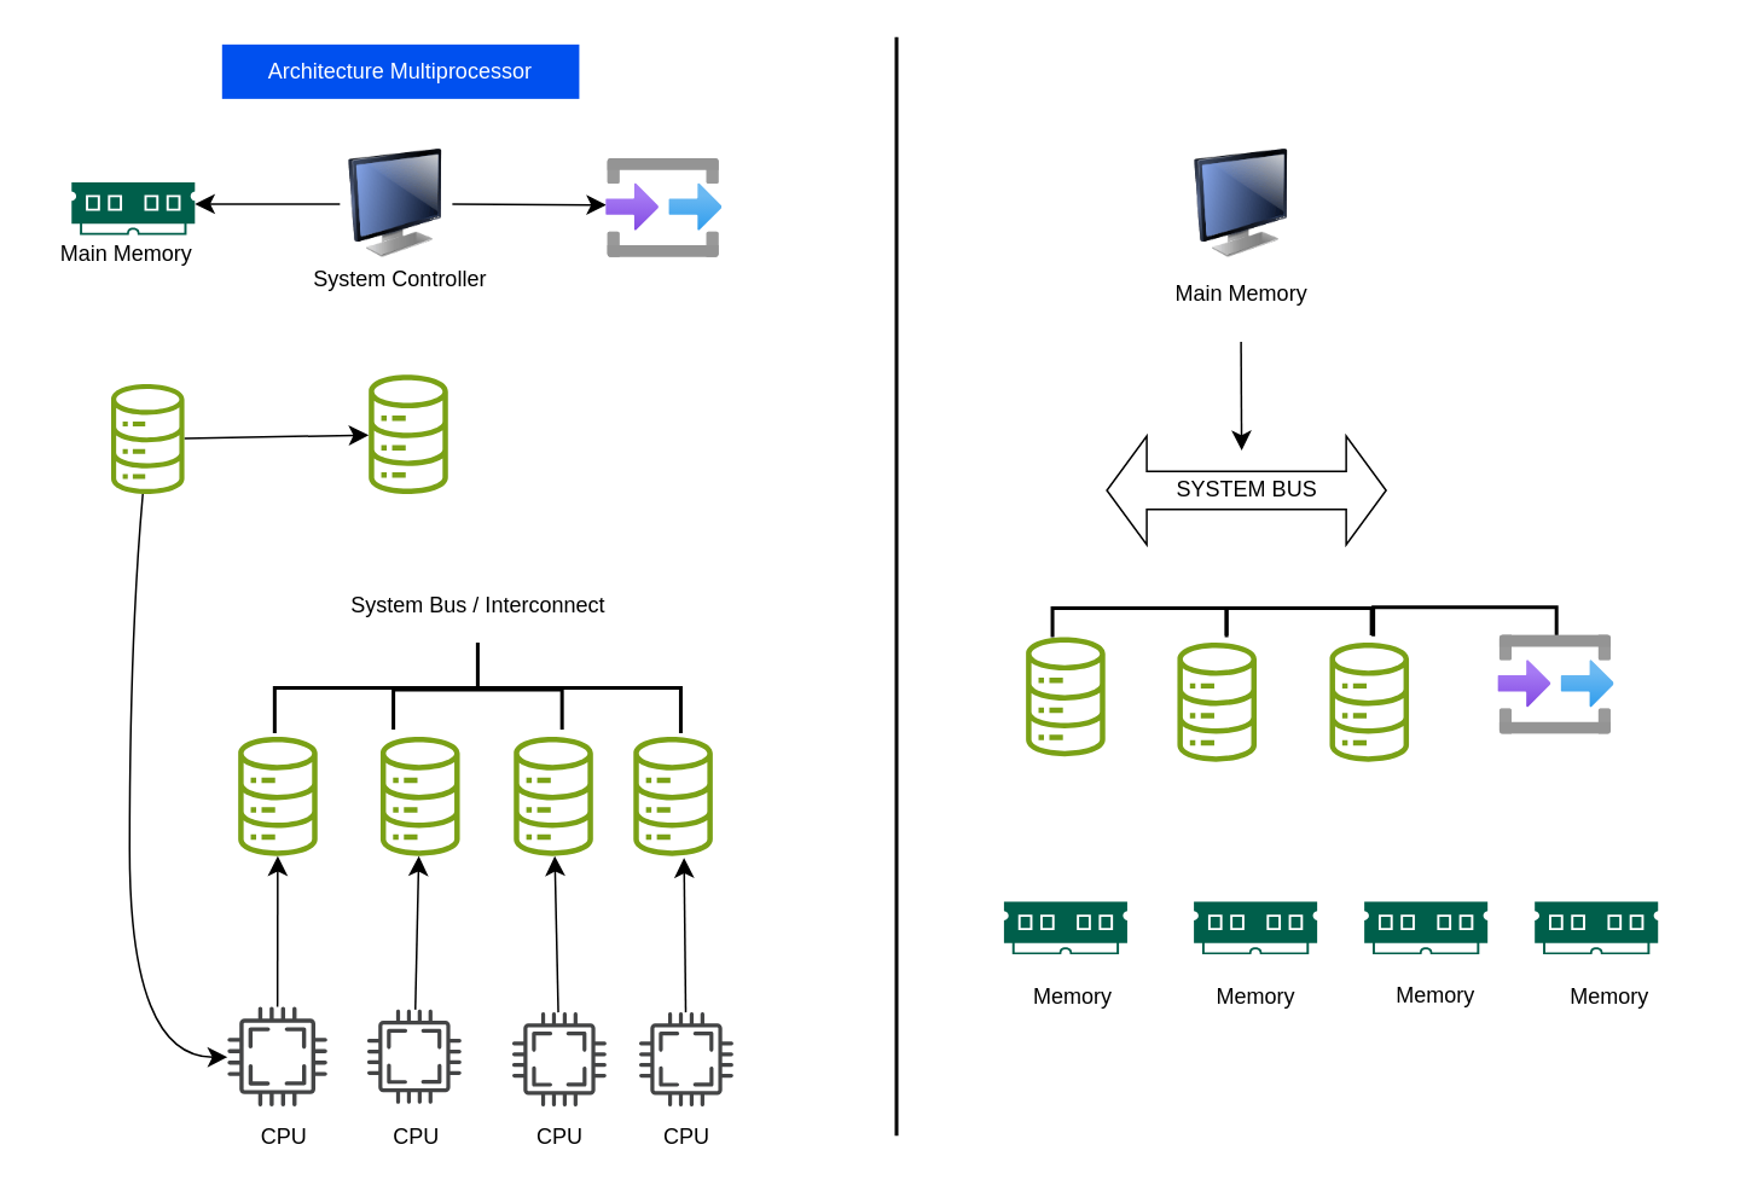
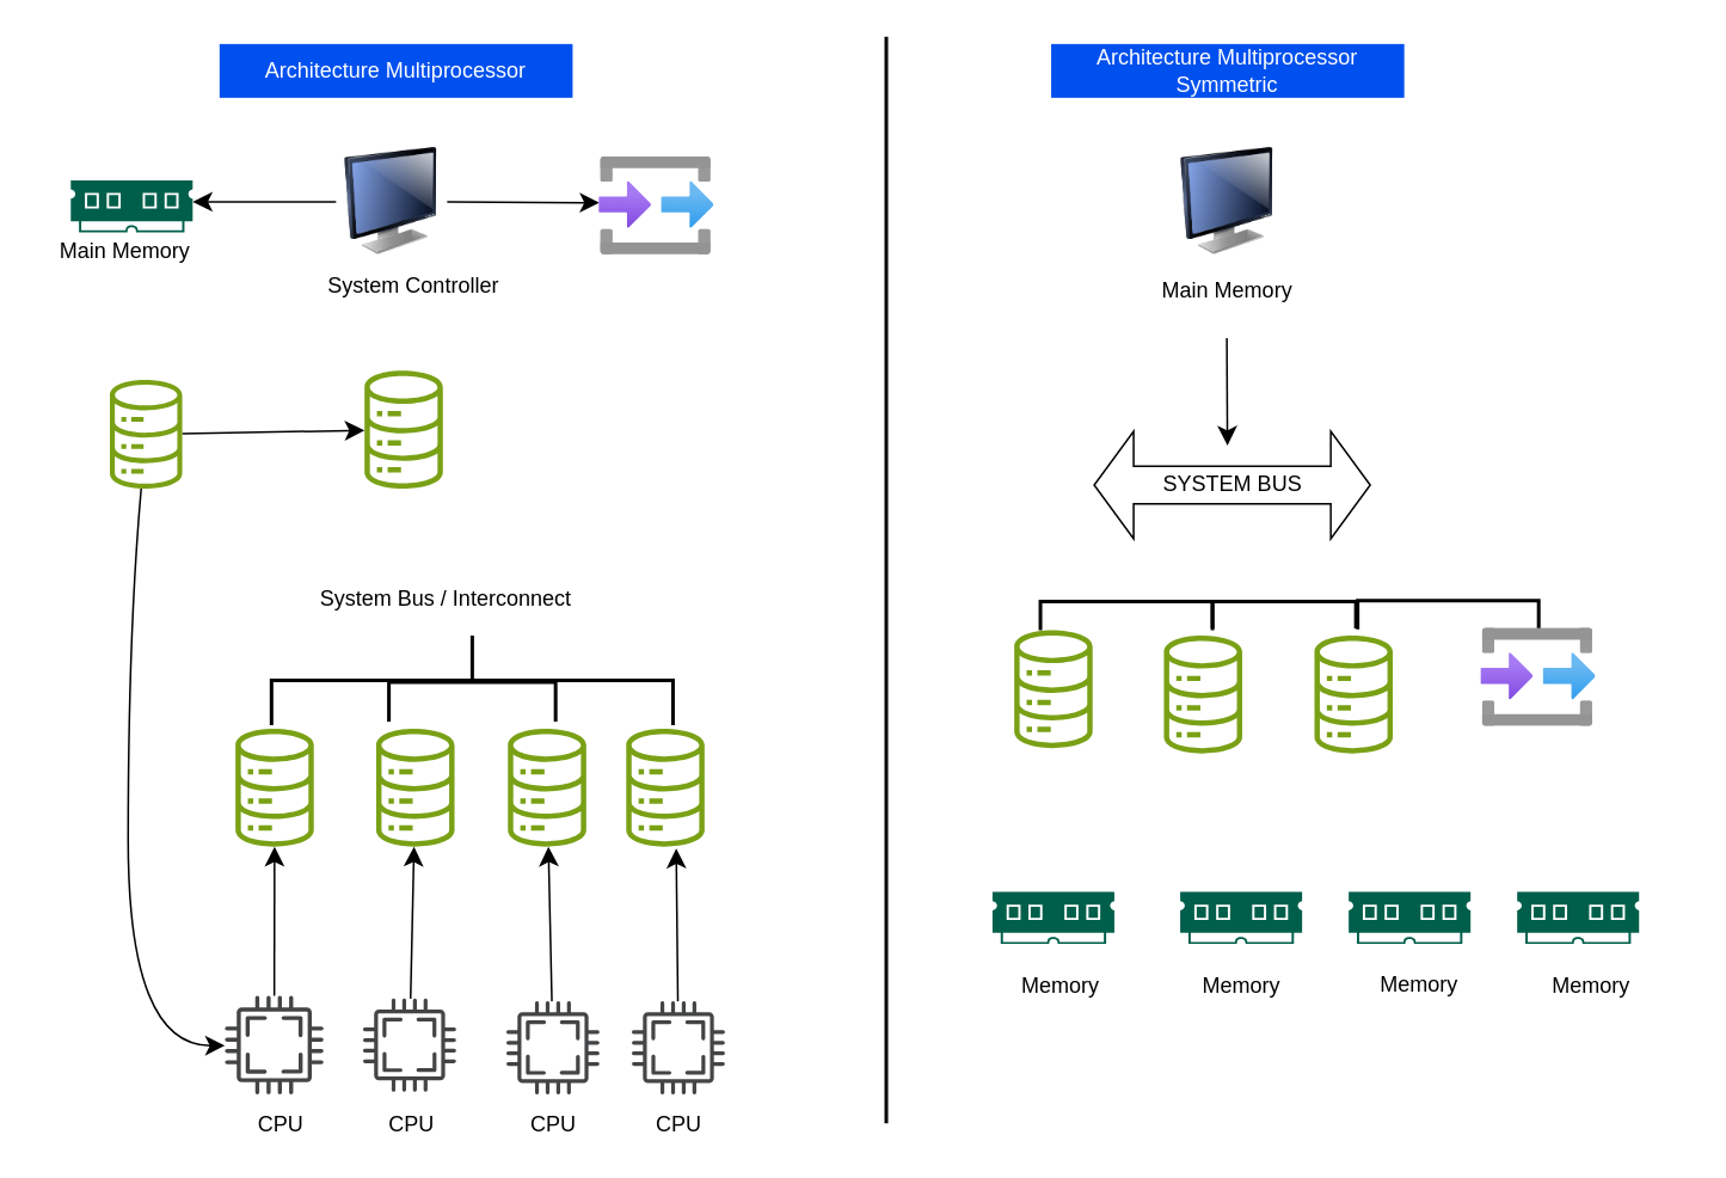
  <mxCell id="0" />
  <mxCell id="1" parent="0" />
  <mxCell id="2" value="Architecture Multiprocessor" style="text;html=1;align=center;verticalAlign=middle;whiteSpace=wrap;rounded=0;labelBackgroundColor=none;fillColor=#0050ef;strokeColor=none;fontColor=#ffffff;" vertex="1" parent="1"><mxGeometry x="122" y="24" width="197" height="30" as="geometry" /></mxCell>
  <mxCell id="3" value="" style="image;html=1;image=img/lib/clip_art/computers/Monitor_128x128.png" vertex="1" parent="1"><mxGeometry x="187" y="82" width="62" height="60" as="geometry" /></mxCell>
  <mxCell id="4" value="" style="edgeStyle=none;curved=1;rounded=0;orthogonalLoop=1;jettySize=auto;html=1;fontSize=12;startSize=8;endSize=8;" edge="1" parent="1" source="3"><mxGeometry relative="1" as="geometry"><mxPoint x="187" y="112" as="sourcePoint" /><mxPoint x="107" y="112" as="targetPoint" /></mxGeometry></mxCell>
  <mxCell id="5" value="Main Memory" style="text;html=1;align=center;verticalAlign=middle;whiteSpace=wrap;rounded=0;" vertex="1" parent="1"><mxGeometry x="20" y="134" width="99" height="12" as="geometry" /></mxCell>
- <mxCell id="6" value="System Controller" style="text;html=1;align=center;verticalAlign=middle;whiteSpace=wrap;rounded=0;" vertex="1" parent="1"><mxGeometry x="167" y="146" width="107" height="16" as="geometry" /></mxCell>
+ <mxCell id="6" value="System Controller" style="text;html=1;align=center;verticalAlign=middle;whiteSpace=wrap;rounded=0;" vertex="1" parent="1"><mxGeometry x="177" y="151" width="107" height="16" as="geometry" /></mxCell>
  <mxCell id="7" value="" style="edgeStyle=none;curved=1;rounded=0;orthogonalLoop=1;jettySize=auto;html=1;fontSize=12;startSize=8;endSize=8;" edge="1" parent="1" source="3"><mxGeometry relative="1" as="geometry"><mxPoint x="249" y="112" as="sourcePoint" /><mxPoint x="334" y="112.542" as="targetPoint" /></mxGeometry></mxCell>
  <mxCell id="8" value="" style="edgeStyle=none;curved=1;rounded=0;orthogonalLoop=1;jettySize=auto;html=1;fontSize=12;startSize=8;endSize=8;" edge="1" parent="1" source="9" target="12"><mxGeometry relative="1" as="geometry" /></mxCell>
  <mxCell id="9" value="" style="sketch=0;outlineConnect=0;fontColor=#232F3E;gradientColor=none;fillColor=#7AA116;strokeColor=none;dashed=0;verticalLabelPosition=bottom;verticalAlign=top;align=center;html=1;fontSize=12;fontStyle=0;aspect=fixed;pointerEvents=1;shape=mxgraph.aws4.iot_analytics_data_store;" vertex="1" parent="1"><mxGeometry x="60" y="211.33" width="42" height="60.67" as="geometry" /></mxCell>
  <mxCell id="10" value="" style="sketch=0;pointerEvents=1;shadow=0;dashed=0;html=1;strokeColor=none;fillColor=#005F4B;labelPosition=center;verticalLabelPosition=bottom;verticalAlign=top;align=center;outlineConnect=0;shape=mxgraph.veeam2.ram;" vertex="1" parent="1"><mxGeometry x="39" y="100" width="68" height="29" as="geometry" /></mxCell>
  <mxCell id="11" value="" style="image;aspect=fixed;html=1;points=[];align=center;fontSize=12;image=img/lib/azure2/general/Input_Output.svg;" vertex="1" parent="1"><mxGeometry x="334" y="87" width="64" height="55.0" as="geometry" /></mxCell>
  <mxCell id="12" value="" style="sketch=0;outlineConnect=0;fontColor=#232F3E;gradientColor=none;fillColor=#7AA116;strokeColor=none;dashed=0;verticalLabelPosition=bottom;verticalAlign=top;align=center;html=1;fontSize=12;fontStyle=0;aspect=fixed;pointerEvents=1;shape=mxgraph.aws4.iot_analytics_data_store;" vertex="1" parent="1"><mxGeometry x="202" y="206.28" width="45.5" height="65.72" as="geometry" /></mxCell>
  <mxCell id="13" value="" style="edgeStyle=none;curved=1;rounded=0;orthogonalLoop=1;jettySize=auto;html=1;fontSize=12;startSize=8;endSize=8;" edge="1" parent="1" source="9" target="14"><mxGeometry relative="1" as="geometry"><mxPoint x="75" y="272" as="sourcePoint" /><mxPoint x="75" y="401" as="targetPoint" /><Array as="points"><mxPoint x="71" y="353" /><mxPoint x="71" y="583" /></Array></mxGeometry></mxCell>
  <mxCell id="14" value="" style="sketch=0;pointerEvents=1;shadow=0;dashed=0;html=1;strokeColor=none;fillColor=#434445;aspect=fixed;labelPosition=center;verticalLabelPosition=bottom;verticalAlign=top;align=center;outlineConnect=0;shape=mxgraph.vvd.cpu;" vertex="1" parent="1"><mxGeometry x="125" y="555" width="55" height="55" as="geometry" /></mxCell>
- <mxCell id="15" value="System Bus / Interconnect" style="text;html=1;align=center;verticalAlign=middle;whiteSpace=wrap;rounded=0;" vertex="1" parent="1"><mxGeometry x="171.5" y="323" width="183" height="22" as="geometry" /></mxCell>
+ <mxCell id="15" value="System Bus / Interconnect" style="text;html=1;align=center;verticalAlign=middle;whiteSpace=wrap;rounded=0;" vertex="1" parent="1"><mxGeometry x="156.5" y="323" width="183" height="22" as="geometry" /></mxCell>
  <mxCell id="16" value="" style="edgeStyle=none;curved=1;rounded=0;orthogonalLoop=1;jettySize=auto;html=1;fontSize=12;startSize=8;endSize=8;" edge="1" parent="1" source="14" target="27"><mxGeometry relative="1" as="geometry"><mxPoint x="131" y="439" as="sourcePoint" /><mxPoint x="151" y="502" as="targetPoint" /><Array as="points" /></mxGeometry></mxCell>
  <mxCell id="17" value="" style="edgeStyle=none;curved=1;rounded=0;orthogonalLoop=1;jettySize=auto;html=1;fontSize=12;startSize=8;endSize=8;" edge="1" parent="1" source="18" target="28"><mxGeometry relative="1" as="geometry"><mxPoint x="230" y="500" as="targetPoint" /></mxGeometry></mxCell>
  <mxCell id="18" value="" style="sketch=0;pointerEvents=1;shadow=0;dashed=0;html=1;strokeColor=none;fillColor=#434445;aspect=fixed;labelPosition=center;verticalLabelPosition=bottom;verticalAlign=top;align=center;outlineConnect=0;shape=mxgraph.vvd.cpu;" vertex="1" parent="1"><mxGeometry x="202" y="556.5" width="52" height="52" as="geometry" /></mxCell>
  <mxCell id="19" value="" style="edgeStyle=none;curved=1;rounded=0;orthogonalLoop=1;jettySize=auto;html=1;fontSize=12;startSize=8;endSize=8;" edge="1" parent="1" source="20" target="29"><mxGeometry relative="1" as="geometry"><mxPoint x="308" y="497" as="targetPoint" /></mxGeometry></mxCell>
  <mxCell id="20" value="" style="sketch=0;pointerEvents=1;shadow=0;dashed=0;html=1;strokeColor=none;fillColor=#434445;aspect=fixed;labelPosition=center;verticalLabelPosition=bottom;verticalAlign=top;align=center;outlineConnect=0;shape=mxgraph.vvd.cpu;" vertex="1" parent="1"><mxGeometry x="282" y="558" width="52" height="52" as="geometry" /></mxCell>
  <mxCell id="21" value="" style="edgeStyle=none;curved=1;rounded=0;orthogonalLoop=1;jettySize=auto;html=1;fontSize=12;startSize=8;endSize=8;entryX=0.638;entryY=1.016;entryDx=0;entryDy=0;entryPerimeter=0;" edge="1" parent="1" source="22" target="30"><mxGeometry relative="1" as="geometry"><mxPoint x="378" y="495" as="targetPoint" /></mxGeometry></mxCell>
  <mxCell id="22" value="" style="sketch=0;pointerEvents=1;shadow=0;dashed=0;html=1;strokeColor=none;fillColor=#434445;aspect=fixed;labelPosition=center;verticalLabelPosition=bottom;verticalAlign=top;align=center;outlineConnect=0;shape=mxgraph.vvd.cpu;" vertex="1" parent="1"><mxGeometry x="352" y="558" width="52" height="52" as="geometry" /></mxCell>
  <mxCell id="23" value="CPU" style="text;html=1;align=center;verticalAlign=middle;whiteSpace=wrap;rounded=0;" vertex="1" parent="1"><mxGeometry x="136.5" y="619" width="39" height="16" as="geometry" /></mxCell>
  <mxCell id="24" value="CPU" style="text;html=1;align=center;verticalAlign=middle;whiteSpace=wrap;rounded=0;" vertex="1" parent="1"><mxGeometry x="210" y="619" width="39" height="16" as="geometry" /></mxCell>
  <mxCell id="25" value="CPU" style="text;html=1;align=center;verticalAlign=middle;whiteSpace=wrap;rounded=0;" vertex="1" parent="1"><mxGeometry x="288.5" y="619" width="39" height="16" as="geometry" /></mxCell>
  <mxCell id="26" value="CPU" style="text;html=1;align=center;verticalAlign=middle;whiteSpace=wrap;rounded=0;" vertex="1" parent="1"><mxGeometry x="358.5" y="619" width="39" height="16" as="geometry" /></mxCell>
  <mxCell id="27" value="" style="sketch=0;outlineConnect=0;fontColor=#232F3E;gradientColor=none;fillColor=#7AA116;strokeColor=none;dashed=0;verticalLabelPosition=bottom;verticalAlign=top;align=center;html=1;fontSize=12;fontStyle=0;aspect=fixed;pointerEvents=1;shape=mxgraph.aws4.iot_analytics_data_store;" vertex="1" parent="1"><mxGeometry x="130" y="406" width="45.5" height="65.72" as="geometry" /></mxCell>
  <mxCell id="28" value="" style="sketch=0;outlineConnect=0;fontColor=#232F3E;gradientColor=none;fillColor=#7AA116;strokeColor=none;dashed=0;verticalLabelPosition=bottom;verticalAlign=top;align=center;html=1;fontSize=12;fontStyle=0;aspect=fixed;pointerEvents=1;shape=mxgraph.aws4.iot_analytics_data_store;" vertex="1" parent="1"><mxGeometry x="208.5" y="406" width="45.5" height="65.72" as="geometry" /></mxCell>
  <mxCell id="29" value="" style="sketch=0;outlineConnect=0;fontColor=#232F3E;gradientColor=none;fillColor=#7AA116;strokeColor=none;dashed=0;verticalLabelPosition=bottom;verticalAlign=top;align=center;html=1;fontSize=12;fontStyle=0;aspect=fixed;pointerEvents=1;shape=mxgraph.aws4.iot_analytics_data_store;" vertex="1" parent="1"><mxGeometry x="282" y="406" width="45.5" height="65.72" as="geometry" /></mxCell>
  <mxCell id="30" value="" style="sketch=0;outlineConnect=0;fontColor=#232F3E;gradientColor=none;fillColor=#7AA116;strokeColor=none;dashed=0;verticalLabelPosition=bottom;verticalAlign=top;align=center;html=1;fontSize=12;fontStyle=0;aspect=fixed;pointerEvents=1;shape=mxgraph.aws4.iot_analytics_data_store;" vertex="1" parent="1"><mxGeometry x="348" y="406" width="45.5" height="65.72" as="geometry" /></mxCell>
  <mxCell id="31" value="" style="strokeWidth=2;html=1;shape=mxgraph.flowchart.annotation_2;align=left;labelPosition=right;pointerEvents=1;direction=south;" vertex="1" parent="1"><mxGeometry x="151" y="354" width="224" height="50" as="geometry" /></mxCell>
  <mxCell id="32" value="" style="strokeWidth=2;html=1;shape=mxgraph.flowchart.annotation_1;align=left;pointerEvents=1;direction=south;" vertex="1" parent="1"><mxGeometry x="216.5" y="380" width="93" height="22" as="geometry" /></mxCell>
  <mxCell id="33" value="" style="line;strokeWidth=2;direction=south;html=1;" vertex="1" parent="1"><mxGeometry x="489" y="20" width="10" height="606" as="geometry" /></mxCell>
+ <mxCell id="34" value="Architecture Multiprocessor Symmetric" style="text;html=1;align=center;verticalAlign=middle;whiteSpace=wrap;rounded=0;labelBackgroundColor=none;fillColor=#0050ef;strokeColor=none;fontColor=#ffffff;" vertex="1" parent="1"><mxGeometry x="586" y="24" width="197" height="30" as="geometry" /></mxCell>
  <mxCell id="35" value="" style="edgeStyle=none;curved=1;rounded=0;orthogonalLoop=1;jettySize=auto;html=1;fontSize=12;startSize=8;endSize=8;" edge="1" parent="1"><mxGeometry relative="1" as="geometry"><mxPoint x="683.997" y="188" as="sourcePoint" /><mxPoint x="684.33" y="248" as="targetPoint" /></mxGeometry></mxCell>
  <mxCell id="36" value="" style="image;html=1;image=img/lib/clip_art/computers/Monitor_128x128.png" vertex="1" parent="1"><mxGeometry x="653.5" y="82" width="62" height="60" as="geometry" /></mxCell>
  <mxCell id="37" value="Main Memory" style="text;html=1;align=center;verticalAlign=middle;whiteSpace=wrap;rounded=0;" vertex="1" parent="1"><mxGeometry x="631" y="154" width="107" height="16" as="geometry" /></mxCell>
  <mxCell id="38" value="SYSTEM BUS" style="html=1;shadow=0;dashed=0;align=center;verticalAlign=middle;shape=mxgraph.arrows2.twoWayArrow;dy=0.65;dx=22;" vertex="1" parent="1"><mxGeometry x="610" y="240" width="154" height="60" as="geometry" /></mxCell>
  <mxCell id="39" value="" style="sketch=0;outlineConnect=0;fontColor=#232F3E;gradientColor=none;fillColor=#7AA116;strokeColor=none;dashed=0;verticalLabelPosition=bottom;verticalAlign=top;align=center;html=1;fontSize=12;fontStyle=0;aspect=fixed;pointerEvents=1;shape=mxgraph.aws4.iot_analytics_data_store;" vertex="1" parent="1"><mxGeometry x="564.5" y="351" width="45.5" height="65.72" as="geometry" /></mxCell>
  <mxCell id="40" value="" style="sketch=0;outlineConnect=0;fontColor=#232F3E;gradientColor=none;fillColor=#7AA116;strokeColor=none;dashed=0;verticalLabelPosition=bottom;verticalAlign=top;align=center;html=1;fontSize=12;fontStyle=0;aspect=fixed;pointerEvents=1;shape=mxgraph.aws4.iot_analytics_data_store;" vertex="1" parent="1"><mxGeometry x="648" y="354" width="45.5" height="65.72" as="geometry" /></mxCell>
  <mxCell id="41" value="" style="sketch=0;outlineConnect=0;fontColor=#232F3E;gradientColor=none;fillColor=#7AA116;strokeColor=none;dashed=0;verticalLabelPosition=bottom;verticalAlign=top;align=center;html=1;fontSize=12;fontStyle=0;aspect=fixed;pointerEvents=1;shape=mxgraph.aws4.iot_analytics_data_store;" vertex="1" parent="1"><mxGeometry x="732" y="354" width="45.5" height="65.72" as="geometry" /></mxCell>
  <mxCell id="42" value="" style="strokeWidth=2;html=1;shape=mxgraph.flowchart.annotation_1;align=left;pointerEvents=1;direction=south;" vertex="1" parent="1"><mxGeometry x="676" y="335" width="80" height="15" as="geometry" /></mxCell>
  <mxCell id="43" value="" style="strokeWidth=2;html=1;shape=mxgraph.flowchart.annotation_1;align=left;pointerEvents=1;direction=south;" vertex="1" parent="1"><mxGeometry x="580" y="335" width="96" height="16" as="geometry" /></mxCell>
  <mxCell id="44" value="" style="strokeWidth=2;html=1;shape=mxgraph.flowchart.annotation_1;align=left;pointerEvents=1;direction=south;" vertex="1" parent="1"><mxGeometry x="757" y="334.5" width="101" height="16" as="geometry" /></mxCell>
  <mxCell id="45" value="" style="sketch=0;pointerEvents=1;shadow=0;dashed=0;html=1;strokeColor=none;fillColor=#005F4B;labelPosition=center;verticalLabelPosition=bottom;verticalAlign=top;align=center;outlineConnect=0;shape=mxgraph.veeam2.ram;" vertex="1" parent="1"><mxGeometry x="553.25" y="497" width="68" height="29" as="geometry" /></mxCell>
  <mxCell id="46" value="" style="sketch=0;pointerEvents=1;shadow=0;dashed=0;html=1;strokeColor=none;fillColor=#005F4B;labelPosition=center;verticalLabelPosition=bottom;verticalAlign=top;align=center;outlineConnect=0;shape=mxgraph.veeam2.ram;" vertex="1" parent="1"><mxGeometry x="658" y="497" width="68" height="29" as="geometry" /></mxCell>
  <mxCell id="47" value="" style="sketch=0;pointerEvents=1;shadow=0;dashed=0;html=1;strokeColor=none;fillColor=#005F4B;labelPosition=center;verticalLabelPosition=bottom;verticalAlign=top;align=center;outlineConnect=0;shape=mxgraph.veeam2.ram;" vertex="1" parent="1"><mxGeometry x="752" y="497" width="68" height="29" as="geometry" /></mxCell>
  <mxCell id="48" value="" style="sketch=0;pointerEvents=1;shadow=0;dashed=0;html=1;strokeColor=none;fillColor=#005F4B;labelPosition=center;verticalLabelPosition=bottom;verticalAlign=top;align=center;outlineConnect=0;shape=mxgraph.veeam2.ram;" vertex="1" parent="1"><mxGeometry x="846" y="497" width="68" height="29" as="geometry" /></mxCell>
  <mxCell id="49" value="Memory" style="text;html=1;align=center;verticalAlign=middle;whiteSpace=wrap;rounded=0;" vertex="1" parent="1"><mxGeometry x="538" y="542" width="107" height="16" as="geometry" /></mxCell>
  <mxCell id="50" value="Memory" style="text;html=1;align=center;verticalAlign=middle;whiteSpace=wrap;rounded=0;" vertex="1" parent="1"><mxGeometry x="638.5" y="542" width="107" height="16" as="geometry" /></mxCell>
  <mxCell id="51" value="Memory" style="text;html=1;align=center;verticalAlign=middle;whiteSpace=wrap;rounded=0;" vertex="1" parent="1"><mxGeometry x="738" y="540.5" width="107" height="16" as="geometry" /></mxCell>
  <mxCell id="52" value="Memory" style="text;html=1;align=center;verticalAlign=middle;whiteSpace=wrap;rounded=0;" vertex="1" parent="1"><mxGeometry x="834" y="542" width="107" height="16" as="geometry" /></mxCell>
  <mxCell id="53" value="" style="image;aspect=fixed;html=1;points=[];align=center;fontSize=12;image=img/lib/azure2/general/Input_Output.svg;" vertex="1" parent="1"><mxGeometry x="826" y="350" width="64" height="55.0" as="geometry" /></mxCell>
